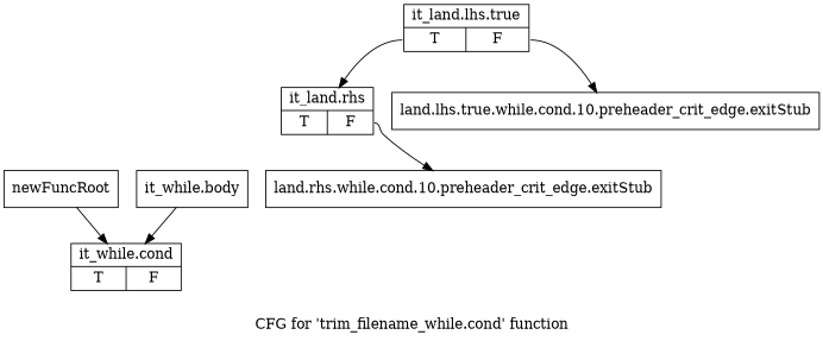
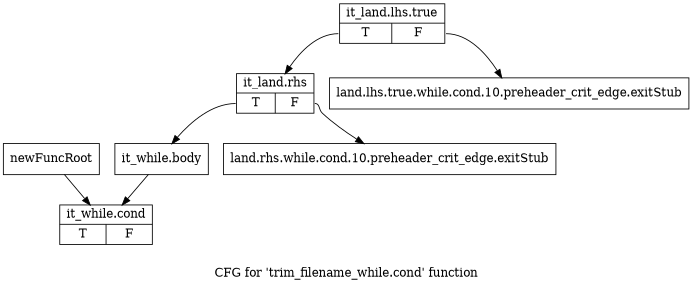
  digraph {
    label="CFG for 'trim_filename_while.cond' function"
    node [shape=record]
    edge [tailport=s1]
    n1 [label="{newFuncRoot}"]
    n2 [label="{it_while.cond|{<s0>T|<s1>F}}"]
    n3 [label="{it_land.lhs.true|{<s0>T|<s1>F}}"]
    n4 [label="{land.lhs.true.while.cond.10.preheader_crit_edge.exitStub}"]
    n5 [label="{it_land.rhs|{<s0>T|<s1>F}}"]
    n6 [label="{land.rhs.while.cond.10.preheader_crit_edge.exitStub}"]
    n7 [label="{it_while.body}"]
    n1 -> n2
    n3 -> n4
    n3 -> n5 [tailport=s0]
    n5 -> n6
+   n5 -> n7 [tailport=s0]
    n7 -> n2
  }
